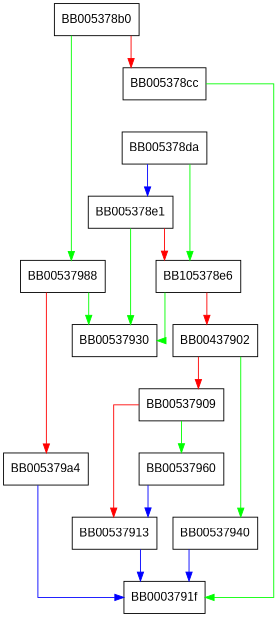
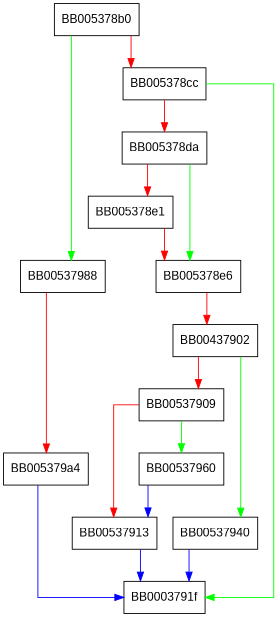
  digraph {
    fontname="Liberation Sans"
    splines=ortho
    node [fontname="Liberation Sans" shape=box]
    edge [color=green fontname="Liberation Sans"]
    BB005378b0
    BB00537988
    BB005378cc
-   BB00537930
    BB005379a4
    n6 [label=BB0003791f]
    BB005378da
-   BB005378e6 [label=BB105378e6]
+   BB005378e6
    BB005378e1
    n10 [label=BB00437902]
    BB00537940
    BB00537909
    BB00537960
    BB00537913
    BB005378b0 -> BB00537988
    BB005378b0 -> BB005378cc [color=red]
-   BB00537988 -> BB00537930
    BB00537988 -> BB005379a4 [color=red]
    BB005378cc -> n6
+   BB005378cc -> BB005378da [color=red]
    BB005379a4 -> n6 [color=blue]
    BB005378da -> BB005378e6
-   BB005378da -> BB005378e1 [color=blue]
-   BB005378e6 -> BB00537930
+   BB005378da -> BB005378e1 [color=red]
    BB005378e6 -> n10 [color=red]
-   BB005378e1 -> BB00537930
    BB005378e1 -> BB005378e6 [color=red]
    n10 -> BB00537940
    n10 -> BB00537909 [color=red]
    BB00537940 -> n6 [color=blue]
    BB00537909 -> BB00537960
    BB00537909 -> BB00537913 [color=red]
    BB00537960 -> BB00537913 [color=blue]
    BB00537913 -> n6 [color=blue]
  }
